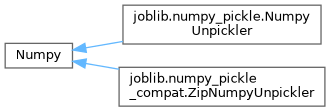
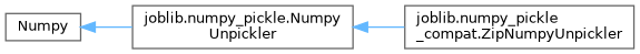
  digraph {
    rankdir=LR
    node [color=grey40 fillcolor=white fontname=Helvetica fontsize=10 shape=box style=filled]
    edge [color=steelblue1 dir=back fontname=Helvetica fontsize=10 labelfontname=Helvetica labelfontsize=10 style=solid]
    n1 [height=0.2 label=Numpy width=0.4]
    n2 [height=0.2 label="joblib.numpy_pickle.Numpy\lUnpickler" width=0.4]
    n3 [height=0.2 label="joblib.numpy_pickle\l_compat.ZipNumpyUnpickler" width=0.4]
    n1 -> n2
-   n1 -> n3
+   n2 -> n3
  }
